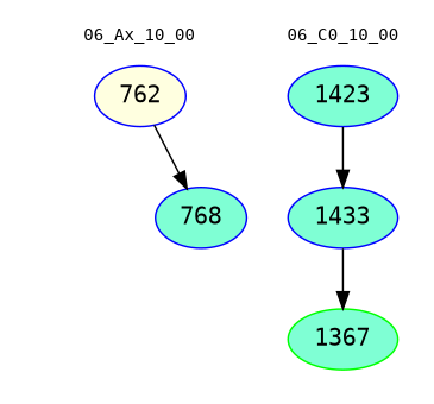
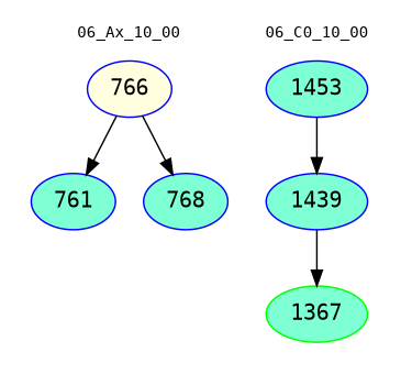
  digraph {
    fontname="DejaVu Sans Mono"
    node [color=blue fillcolor=aquamarine fontname="DejaVu Sans Mono" style=filled]
    edge [color=black fontname="DejaVu Sans Mono"]
-   n1 [fillcolor=lightyellow label=762]
+   n1 [fillcolor=lightyellow label=766]
+   n2 [label=761]
    n3 [label=768]
-   n4 [label=1433]
+   n4 [label=1439]
    n5 [color=green label=1367]
-   n6 [label=1423]
+   n6 [label=1453]
    subgraph cluster_1 {
      color=white
      fontsize=10
      label="06_Ax_10_00"
      n1
+     n2
      n3
    }
    subgraph cluster_2 {
      color=white
      fontsize=10
      label="06_C0_10_00"
      n4
      n5
      n6
    }
+   n1 -> n2
    n1 -> n3
    n4 -> n5
    n6 -> n4
  }
